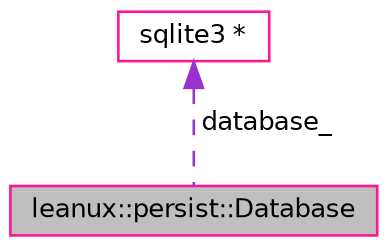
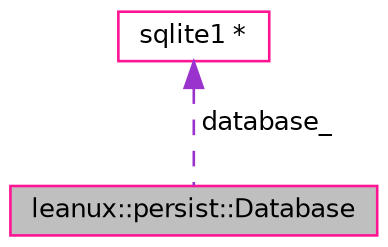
  digraph {
    node [color=deeppink fontname=Helvetica fontsize=10 shape=record]
    n1 [fillcolor=grey75 fontcolor=black height=0.2 label="leanux::persist::Database" style=filled width=0.4]
-   n2 [height=0.2 label="sqlite3 *" width=0.4]
+   n2 [height=0.2 label="sqlite1 *" width=0.4]
    n2 -> n1 [color=darkorchid3 dir=back fontname=Helvetica fontsize=10 label=" database_" labelfontname=Helvetica labelfontsize=10 style=dashed]
  }
